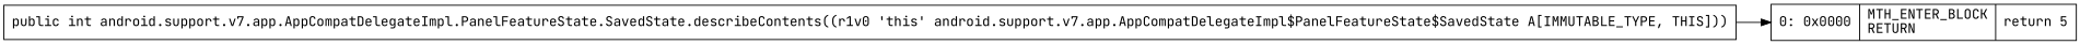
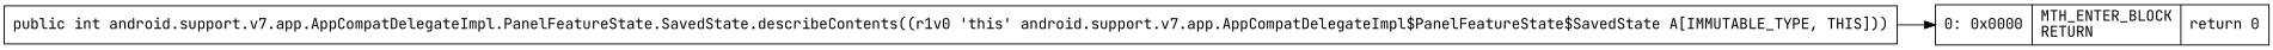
  digraph {
    rankdir=LR
    fontname="JetBrains Mono"
    node [shape=record fontname="JetBrains Mono"]
-   n1 [label="{0\:\ 0x0000|MTH_ENTER_BLOCK\lRETURN\l|return 5\l}"]
+   n1 [label="{0\:\ 0x0000|MTH_ENTER_BLOCK\lRETURN\l|return 0\l}"]
    n2 [label="{public int android.support.v7.app.AppCompatDelegateImpl.PanelFeatureState.SavedState.describeContents((r1v0 'this' android.support.v7.app.AppCompatDelegateImpl$PanelFeatureState$SavedState A[IMMUTABLE_TYPE, THIS])) }"]
    n2 -> n1 [fontname="JetBrains Mono"]
  }
